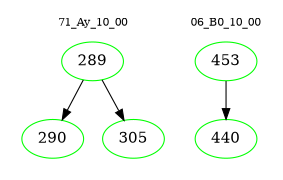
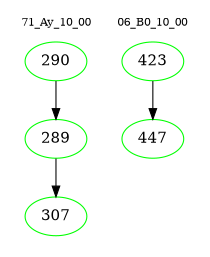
  digraph {
    node [color=green]
    edge [color=black]
    n1 [label=289]
    n2 [label=290]
-   n3 [label=305]
-   n4 [label=453]
-   n5 [label=440]
+   n3 [label=307]
+   n4 [label=423]
+   n5 [label=447]
    subgraph cluster_1 {
      color=white
      fontsize=10
      label="71_Ay_10_00"
      n1
      n2
      n3
    }
    subgraph cluster_2 {
      color=white
      fontsize=10
      label="06_B0_10_00"
      n4
      n5
    }
-   n1 -> n2
+   n2 -> n1
    n1 -> n3
    n4 -> n5
  }
